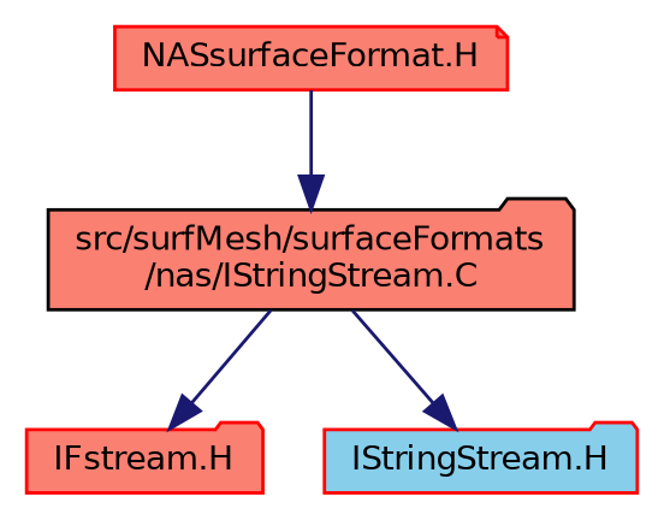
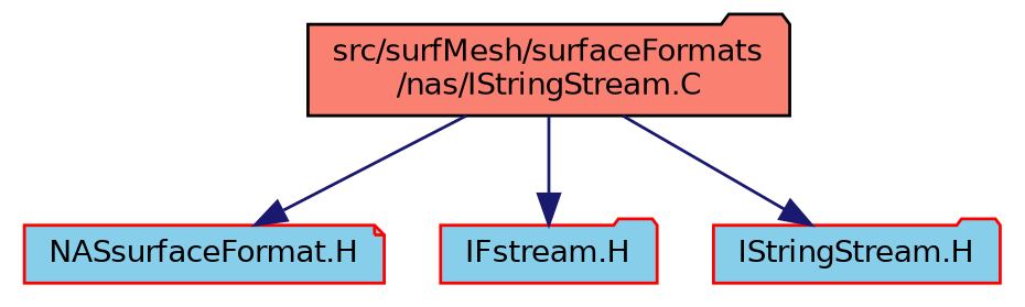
  digraph {
    node [color=red fillcolor=salmon fontname=Helvetica fontsize=10 shape=folder style=filled]
    edge [arrowhead=normal color=midnightblue fontname=Helvetica fontsize=10 labelfontname=Helvetica labelfontsize=10 style=solid]
    n1 [color=black fontcolor=black height=0.2 label="src/surfMesh/surfaceFormats\l/nas/IStringStream.C" width=0.4]
-   n2 [height=0.2 label="NASsurfaceFormat.H" shape=note width=0.4]
-   n3 [height=0.2 label="IFstream.H" width=0.4]
+   n2 [fillcolor=skyblue height=0.2 label="NASsurfaceFormat.H" shape=note width=0.4]
+   n3 [fillcolor=skyblue height=0.2 label="IFstream.H" width=0.4]
    n4 [fillcolor=skyblue height=0.2 label="IStringStream.H" width=0.4]
-   n2 -> n1
+   n1 -> n2
    n1 -> n3
    n1 -> n4
  }
